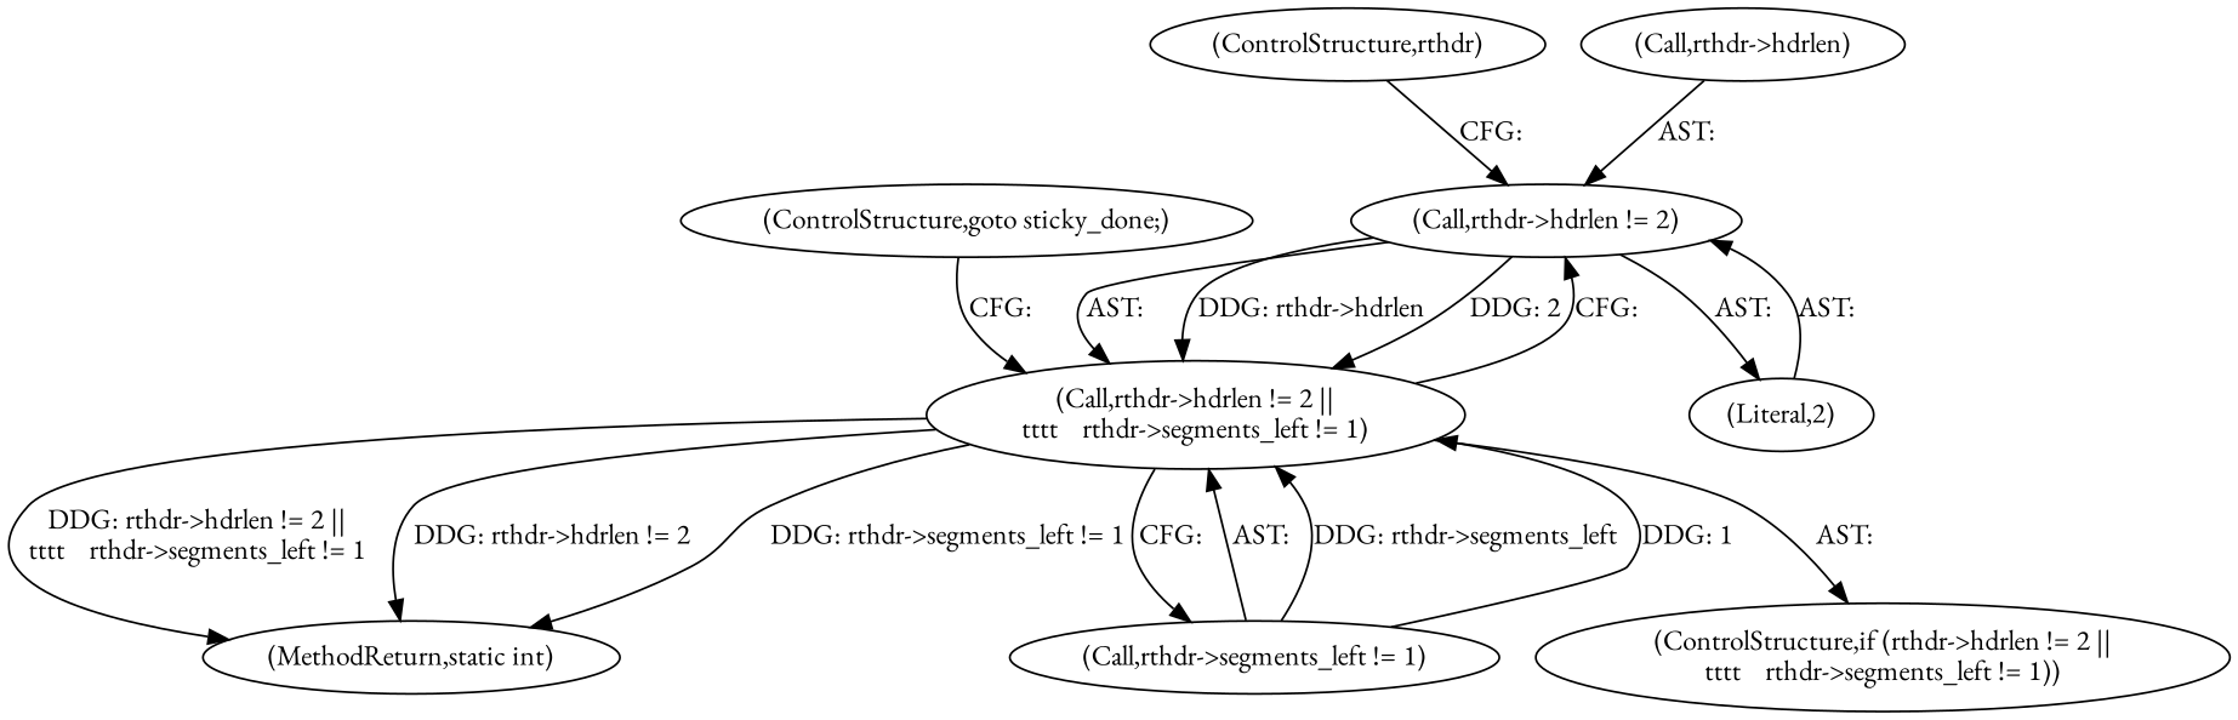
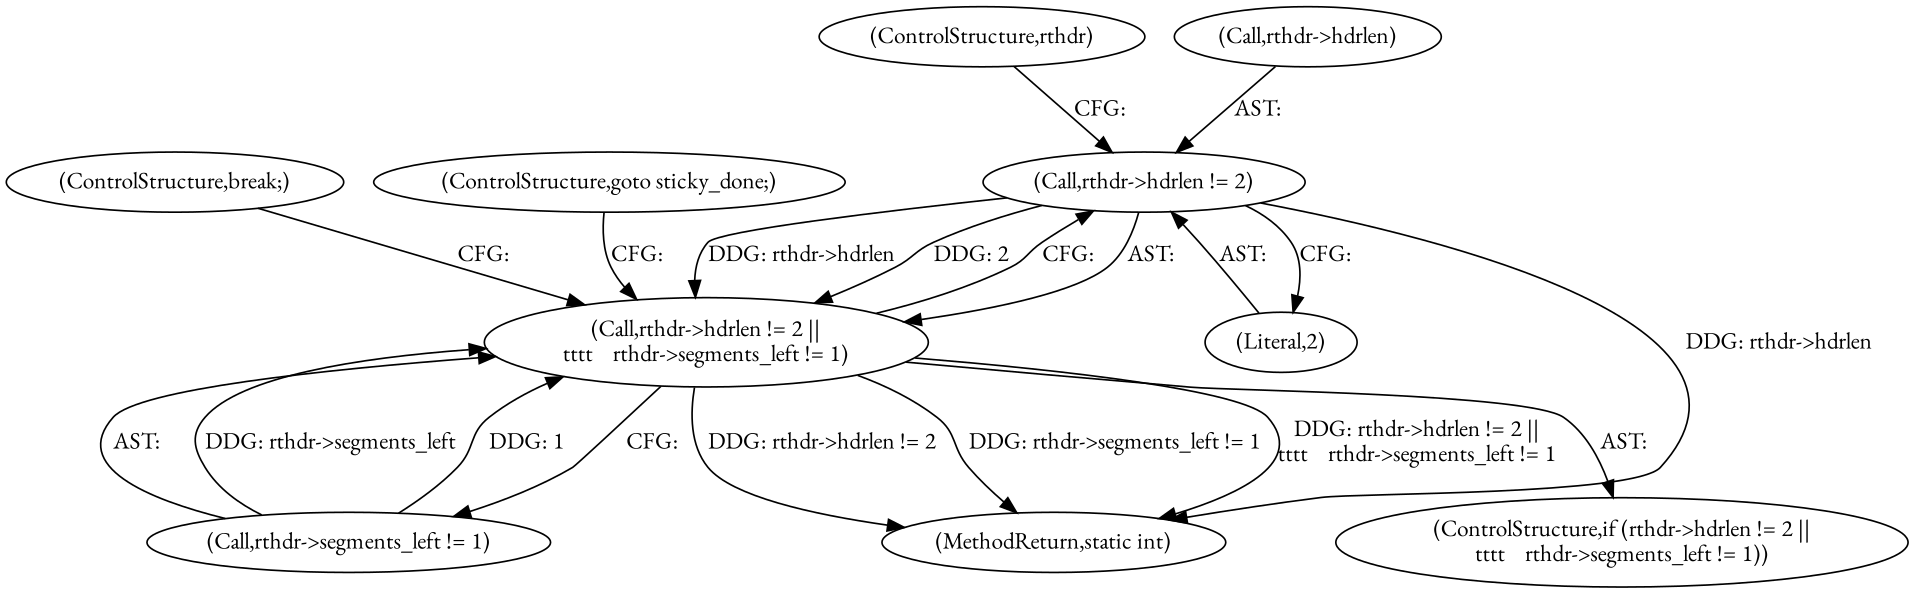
  digraph {
    fontname="EB Garamond"
    node [fontname="EB Garamond"]
    edge [fontname="EB Garamond"]
    n1 [label="(Call,rthdr->hdrlen != 2)"]
    n2 [label="(Call,rthdr->hdrlen != 2 ||\n\t\t\t\t    rthdr->segments_left != 1)"]
    n3 [label="(Literal,2)"]
    n4 [label="(MethodReturn,static int)"]
    n5 [label="(Call,rthdr->segments_left != 1)"]
    n6 [label="(ControlStructure,if (rthdr->hdrlen != 2 ||\n\t\t\t\t    rthdr->segments_left != 1))"]
+   n7 [label="(ControlStructure,break;)"]
    n8 [label="(ControlStructure,goto sticky_done;)"]
    n9 [label="(ControlStructure,rthdr)"]
    n10 [label="(Call,rthdr->hdrlen)"]
    n1 -> n2 [label="AST: "]
    n1 -> n2 [label="DDG: rthdr->hdrlen"]
    n1 -> n2 [label="DDG: 2"]
-   n1 -> n3 [label="AST: "]
+   n1 -> n3 [label="CFG: "]
+   n1 -> n4 [label="DDG: rthdr->hdrlen"]
    n2 -> n1 [label="CFG: "]
    n2 -> n4 [label="DDG: rthdr->hdrlen != 2 ||\n\t\t\t\t    rthdr->segments_left != 1"]
    n2 -> n4 [label="DDG: rthdr->hdrlen != 2"]
    n2 -> n4 [label="DDG: rthdr->segments_left != 1"]
    n2 -> n5 [label="CFG: "]
    n2 -> n6 [label="AST: "]
    n3 -> n1 [label="AST: "]
    n5 -> n2 [label="AST: "]
    n5 -> n2 [label="DDG: rthdr->segments_left"]
    n5 -> n2 [label="DDG: 1"]
+   n7 -> n2 [label="CFG: "]
    n8 -> n2 [label="CFG: "]
    n9 -> n1 [label="CFG: "]
    n10 -> n1 [label="AST: "]
  }
